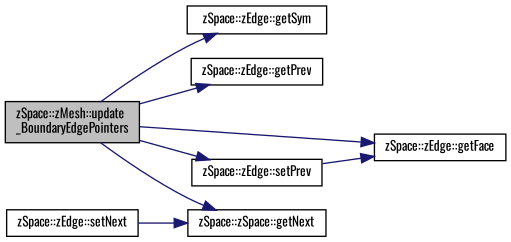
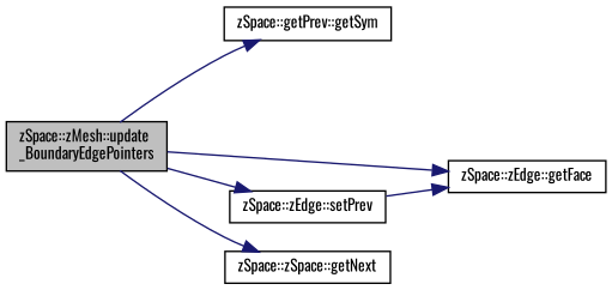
  digraph {
    fontname=Oswald
    rankdir=LR
    node [color=black fillcolor=white fontname=Oswald fontsize=10 shape=record style=filled]
    edge [color=midnightblue fontname=Oswald fontsize=10 labelfontname=Helvetica labelfontsize=10 style=solid]
    n1 [fillcolor=grey75 fontcolor=black height=0.2 label="zSpace::zMesh::update\l_BoundaryEdgePointers" width=0.4]
-   n2 [height=0.2 label="zSpace::zEdge::getSym" width=0.4]
-   n3 [height=0.2 label="zSpace::zEdge::getPrev" width=0.4]
+   n2 [height=0.2 label="zSpace::getPrev::getSym" width=0.4]
    n4 [height=0.2 label="zSpace::zEdge::getFace" width=0.4]
    n5 [height=0.2 label="zSpace::zSpace::getNext" width=0.4]
    n6 [height=0.2 label="zSpace::zEdge::setPrev" width=0.4]
-   n7 [height=0.2 label="zSpace::zEdge::setNext" width=0.4]
    n1 -> n2
-   n1 -> n3
    n1 -> n4
    n1 -> n5
    n1 -> n6
    n6 -> n4
-   n7 -> n5
  }
